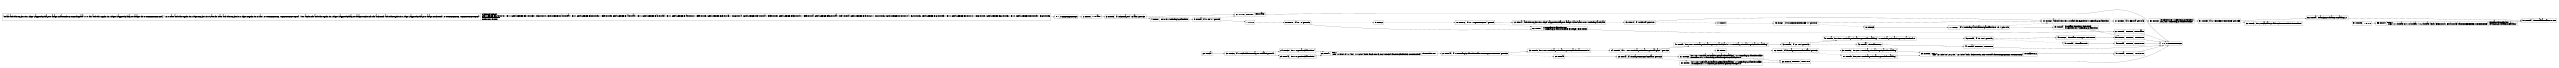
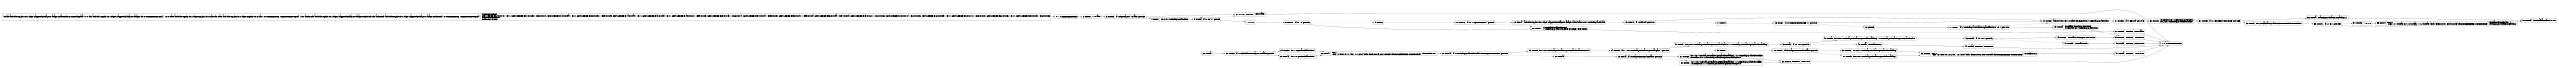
  digraph {
    rankdir=LR
    node [shape=record]
    n1 [label="{0\:\ ?|MTH_ENTER_BLOCK\l}"]
    n2 [label="{2\:\ 0x0000|r1 = false\l}"]
    n3 [label="{3\:\ 0x0005|if (r8.isPreLayout() != false) goto L58\l}"]
    n4 [label="{4\:\ 0x0007|int r0 = r7.mPendingScrollPosition\l}"]
    n5 [label="{62\:\ 0x00e6|RETURN\l|return false\l}"]
    n6 [label="{5\:\ 0x000a|if (r0 != (\-1)) goto L5\l}"]
    n7 [label="{1\:\ ?|MTH_EXIT_BLOCK\l}"]
    n8 [label="{7\:\ 0x000e}"]
    n9 [label="{8\:\ 0x0010|if (r0 \< 0) goto L56\l}"]
    n10 [label="{9\:\ 0x0012}"]
    n11 [label="{60\:\ 0x00e1|r7.mPendingScrollPosition = \-1\lr7.mPendingScrollPositionOffset = Integer.MIN_VALUE\l}"]
    n12 [label="{10\:\ 0x0016|if (r0 \< r8.getItemCount()) goto L9\l}"]
    n13 [label="{61\:\ 0x00e5|RETURN\l|return false\l}"]
    n14 [label="{12\:\ 0x001a|androidx.recyclerview.widget.StaggeredGridLayoutManager$SavedState r0 = r7.mPendingSavedState\l}"]
    n15 [label="{13\:\ 0x001d|if (r0 == null) goto L18\l}"]
    n16 [label="{14\:\ 0x001f}"]
    n17 [label="{20\:\ 0x0032|android.view.View r0 = findViewByPosition(r7.mPendingScrollPosition)\l}"]
    n18 [label="{15\:\ 0x0021|if (r0.mAnchorPosition == (\-1)) goto L18\l}"]
    n19 [label="{21\:\ 0x0038|if (r0 == null) goto L48\l}"]
    n20 [label="{16\:\ 0x0023}"]
    n21 [label="{17\:\ 0x0027|if (r7.mPendingSavedState.mSpanOffsetsSize \>= 1) goto L15\l}"]
    n22 [label="{19\:\ 0x002a|r9.mOffset = Integer.MIN_VALUE\lr9.mPosition = r7.mPendingScrollPosition\l}"]
    n23 [label="{59\:\ 0x00e0|RETURN\l|return true\l}"]
    n24 [label="{50\:\ 0x00c3|r9.mPosition = r7.mPendingScrollPosition\lint r2 = r7.mPendingScrollPositionOffset\l}"]
    n25 [label="{22\:\ 0x003a}"]
    n26 [label="{23\:\ 0x003c|if (r7.mShouldReverseLayout == false) goto L47\l}"]
    n27 [label="{51\:\ 0x00c9|if (r2 != Integer.MIN_VALUE) goto L55\l}"]
    n28 [label="{24\:\ 0x003e|int r1 = getLastChildPosition()\l}"]
    n29 [label="{25\:\ 0x0043|int r1 = getFirstChildPosition()\l}"]
    n30 [label="{26\:\ 0x0047|PHI: r1 \l  PHI: (r1v5 int) = (r1v4 int), (r1v16 int) binds: [B:25:0x0043, B:24:0x003e] A[DONT_GENERATE, DONT_INLINE]\l|r9.mPosition = r1\l}"]
    n31 [label="{27\:\ 0x004b|if (r7.mPendingScrollPositionOffset == Integer.MIN_VALUE) goto L30\l}"]
    n32 [label="{28\:\ 0x004d}"]
    n33 [label="{33\:\ 0x0079|int r1 = r7.mPrimaryOrientation.getDecoratedMeasurement(r0)\l}"]
    n34 [label="{29\:\ 0x004f|if (r9.mLayoutFromEnd == false) goto L29\l}"]
    n35 [label="{34\:\ 0x0085|if (r1 \<= r7.mPrimaryOrientation.getTotalSpace()) goto L38\l}"]
    n36 [label="{30\:\ 0x0051|int r1 = r7.mPrimaryOrientation.getEndAfterPadding() \- r7.mPendingScrollPositionOffset\lr9.mOffset = r1 \- r7.mPrimaryOrientation.getDecoratedEnd(r0)\l}"]
    n37 [label="{31\:\ 0x0065|int r1 = r7.mPrimaryOrientation.getStartAfterPadding() + r7.mPendingScrollPositionOffset\lr9.mOffset = r1 \- r7.mPrimaryOrientation.getDecoratedStart(r0)\l}"]
    n38 [label="{32\:\ 0x0078|RETURN\l|return true\l}"]
    n39 [label="{35\:\ 0x0087}"]
    n40 [label="{41\:\ 0x009b|int r2 = r7.mPrimaryOrientation.getDecoratedStart(r0) \- r7.mPrimaryOrientation.getStartAfterPadding()\l}"]
    n41 [label="{36\:\ 0x0089|if (r9.mLayoutFromEnd == false) goto L37\l}"]
    n42 [label="{42\:\ 0x00a8|if (r2 \>= 0) goto L42\l}"]
    n43 [label="{37\:\ 0x008b|int r2 = r7.mPrimaryOrientation.getEndAfterPadding()\l}"]
    n44 [label="{38\:\ 0x0092|int r2 = r7.mPrimaryOrientation.getStartAfterPadding()\l}"]
    n45 [label="{39\:\ 0x0098|PHI: r2 \l  PHI: (r2v13 int) = (r2v12 int), (r2v15 int) binds: [B:38:0x0092, B:37:0x008b] A[DONT_GENERATE, DONT_INLINE]\l|r9.mOffset = r2\l}"]
    n46 [label="{40\:\ 0x009a|RETURN\l|return true\l}"]
    n47 [label="{43\:\ 0x00aa|r9.mOffset = \-r2\l}"]
    n48 [label="{45\:\ 0x00ae|int r5 = r7.mPrimaryOrientation.getEndAfterPadding() \- r7.mPrimaryOrientation.getDecoratedEnd(r0)\l}"]
    n49 [label="{44\:\ 0x00ad|RETURN\l|return true\l}"]
    n50 [label="{46\:\ 0x00bb|if (r5 \>= 0) goto L46\l}"]
    n51 [label="{47\:\ 0x00bd|r9.mOffset = r5\l}"]
    n52 [label="{49\:\ 0x00c0|r9.mOffset = Integer.MTH_VALUE\l}"]
    n53 [label="{48\:\ 0x00bf|RETURN\l|return true\l}"]
    n54 [label="{52\:\ 0x00cb|int r2 = calculateScrollDirectionForPosition(r9.mPosition)\l}"]
    n55 [label="{56\:\ 0x00da|r9.assignCoordinateFromPadding(r2)\l}"]
+   n56 [label="{53\:\ 0x00d1|if (r2 != 1) goto L53\l}"]
    n57 [label="{57\:\ 0x00dd|r9.mInvalidateOffsets = true\l}"]
    n58 [label="{54\:\ 0x00d3|r1 = true\l}"]
    n59 [label="{55\:\ 0x00d4|PHI: r1 \l  PHI: (r1v1 boolean) = (r1v0 boolean), (r1v2 boolean) binds: [B:53:0x00d1, B:54:0x00d3] A[DONT_GENERATE, DONT_INLINE]\l|r9.mLayoutFromEnd = r1\lr9.assignCoordinateFromPadding()\l}"]
    n60 [label="{boolean androidx.recyclerview.widget.StaggeredGridLayoutManager.updateAnchorFromPendingData((r7v0 'this' androidx.recyclerview.widget.StaggeredGridLayoutManager A[IMMUTABLE_TYPE, THIS]), (r8v0 'state' androidx.recyclerview.widget.RecyclerView$State A[D('state' androidx.recyclerview.widget.RecyclerView$State), IMMUTABLE_TYPE, METHOD_ARGUMENT]), (r9v0 'anchorInfo' androidx.recyclerview.widget.StaggeredGridLayoutManager$AnchorInfo A[D('anchorInfo' androidx.recyclerview.widget.StaggeredGridLayoutManager$AnchorInfo), IMMUTABLE_TYPE, METHOD_ARGUMENT]))  | USE_LINES_HINTS\lCROSS_EDGE: B:32:0x0078 \-\> B:1:?, CROSS_EDGE: B:31:0x0065 \-\> B:32:0x0078, CROSS_EDGE: B:40:0x009a \-\> B:1:?, CROSS_EDGE: B:38:0x0092 \-\> B:39:0x0098, CROSS_EDGE: B:44:0x00ad \-\> B:1:?, CROSS_EDGE: B:48:0x00bf \-\> B:1:?, CROSS_EDGE: B:49:0x00c0 \-\> B:59:0x00e0, CROSS_EDGE: B:25:0x0043 \-\> B:26:0x0047, CROSS_EDGE: B:57:0x00dd \-\> B:59:0x00e0, CROSS_EDGE: B:53:0x00d1 \-\> B:55:0x00d4, CROSS_EDGE: B:56:0x00da \-\> B:57:0x00dd, CROSS_EDGE: B:15:0x0021 \-\> B:20:0x0032, CROSS_EDGE: B:13:0x001d \-\> B:20:0x0032, CROSS_EDGE: B:61:0x00e5 \-\> B:1:?, CROSS_EDGE: B:8:0x0010 \-\> B:60:0x00e1, CROSS_EDGE: B:62:0x00e6 \-\> B:1:?, CROSS_EDGE: B:3:0x0005 \-\> B:62:0x00e6\lINLINE_NOT_NEEDED\lTYPE_VARS: EMPTY\l}"]
    n1 -> n2
    n2 -> n3
    n3 -> n4 [style=dashed]
    n3 -> n5
    n4 -> n6
    n5 -> n7
    n6 -> n5 [style=dashed]
    n6 -> n8
    n8 -> n9
    n9 -> n10 [style=dashed]
    n9 -> n11
    n10 -> n12
    n11 -> n13
    n12 -> n11 [style=dashed]
    n12 -> n14
    n13 -> n7
    n14 -> n15
    n15 -> n16 [style=dashed]
    n15 -> n17
    n16 -> n18
    n17 -> n19
    n18 -> n17
    n18 -> n20 [style=dashed]
    n19 -> n24
    n20 -> n21
    n21 -> n17 [style=dashed]
    n21 -> n22
    n22 -> n23
    n23 -> n7
    n24 -> n27
    n25 -> n26
    n26 -> n28 [style=dashed]
    n26 -> n29
    n27 -> n54 [style=dashed]
    n27 -> n55
    n28 -> n30
    n29 -> n30
    n30 -> n31
    n31 -> n32 [style=dashed]
    n31 -> n33
    n32 -> n34
    n33 -> n35
    n34 -> n36 [style=dashed]
    n34 -> n37
    n35 -> n39 [style=dashed]
    n35 -> n40
    n36 -> n38
    n37 -> n38
    n38 -> n7
    n39 -> n41
    n40 -> n42
    n41 -> n43 [style=dashed]
    n41 -> n44
    n42 -> n47 [style=dashed]
    n42 -> n48
    n43 -> n45
    n44 -> n45
    n45 -> n46
    n46 -> n7
    n47 -> n49
    n48 -> n50
    n49 -> n7
    n50 -> n51 [style=dashed]
    n50 -> n52
    n51 -> n53
    n52 -> n23
    n53 -> n7
+   n54 -> n56
    n55 -> n57
+   n56 -> n58 [style=dashed]
+   n56 -> n59
    n58 -> n59
    n59 -> n57
    n60 -> n1
  }
